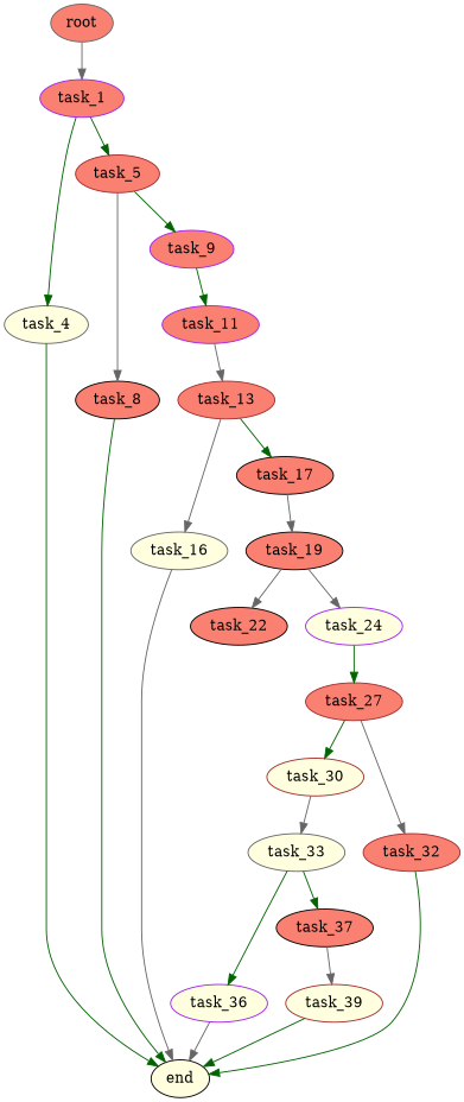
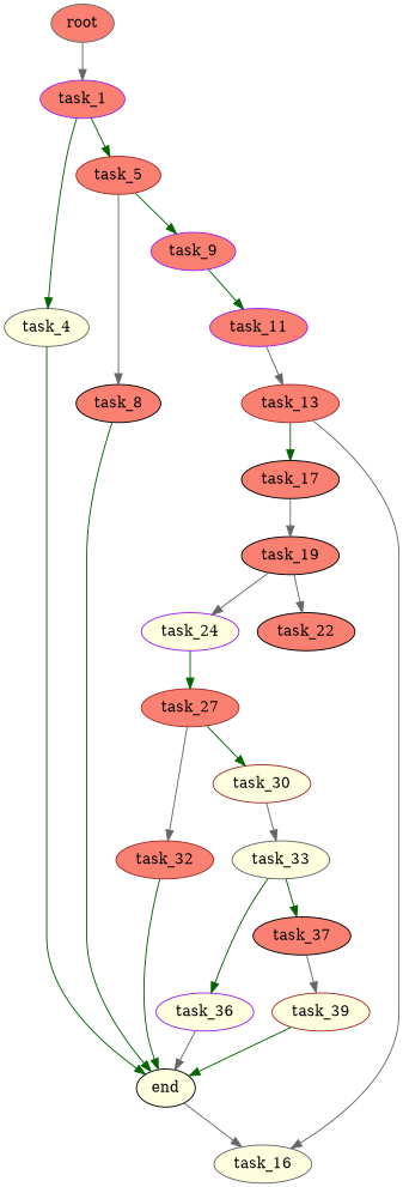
  digraph {
    node [color=brown fillcolor=salmon style=filled]
    edge [color=darkgreen]
    root [color=gray40]
    task_1 [color=purple]
    task_4 [color=gray40 fillcolor=lightyellow]
    task_5
    end [color=black fillcolor=lightyellow]
    task_8 [color=black]
    task_9 [color=purple]
    task_11 [color=purple]
    task_13
    task_16 [color=gray40 fillcolor=lightyellow]
    task_17 [color=black]
    task_19 [color=black]
    task_22 [color=black]
    task_24 [color=purple fillcolor=lightyellow]
    task_27
    task_30 [fillcolor=lightyellow]
    task_32
    task_33 [color=gray40 fillcolor=lightyellow]
    task_36 [color=purple fillcolor=lightyellow]
    task_37 [color=black]
    task_39 [fillcolor=lightyellow]
    root -> task_1 [color=gray40]
    task_1 -> task_4
    task_1 -> task_5
    task_4 -> end
    task_5 -> task_8 [color=gray40]
    task_5 -> task_9
    task_8 -> end
    task_9 -> task_11
    task_11 -> task_13 [color=gray40]
    task_13 -> task_16 [color=gray40]
    task_13 -> task_17
-   task_16 -> end [color=gray40]
+   end -> task_16 [color=gray40]
    task_17 -> task_19 [color=gray40]
    task_19 -> task_22 [color=gray40]
    task_19 -> task_24 [color=gray40]
    task_24 -> task_27
    task_27 -> task_30
    task_27 -> task_32 [color=gray40]
    task_30 -> task_33 [color=gray40]
    task_32 -> end
    task_33 -> task_36
    task_33 -> task_37
    task_36 -> end [color=gray40]
    task_37 -> task_39 [color=gray40]
    task_39 -> end
  }
